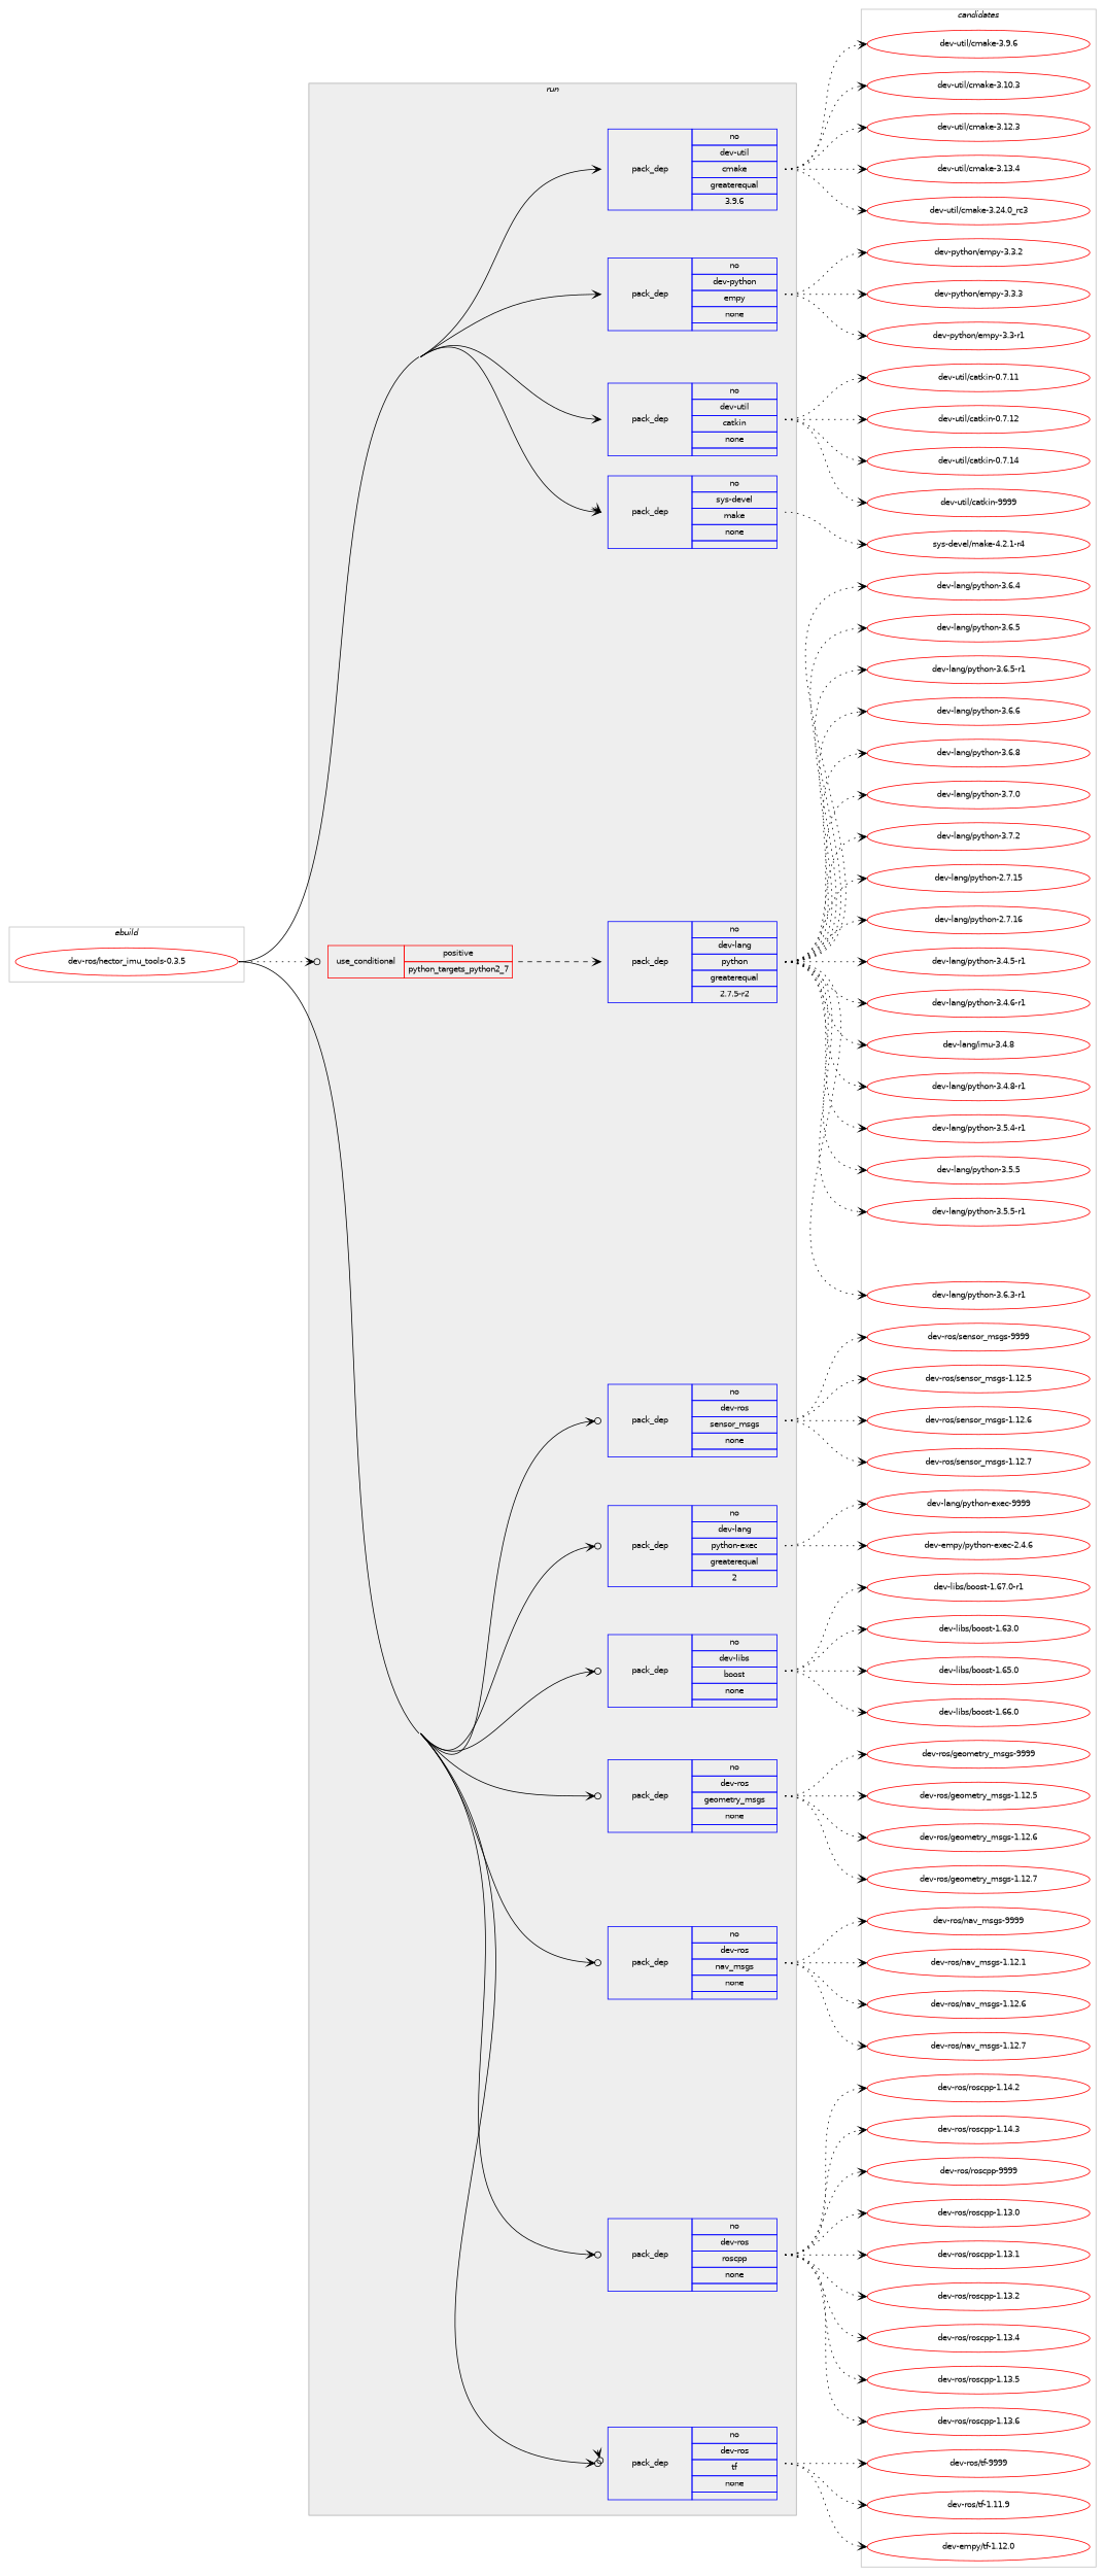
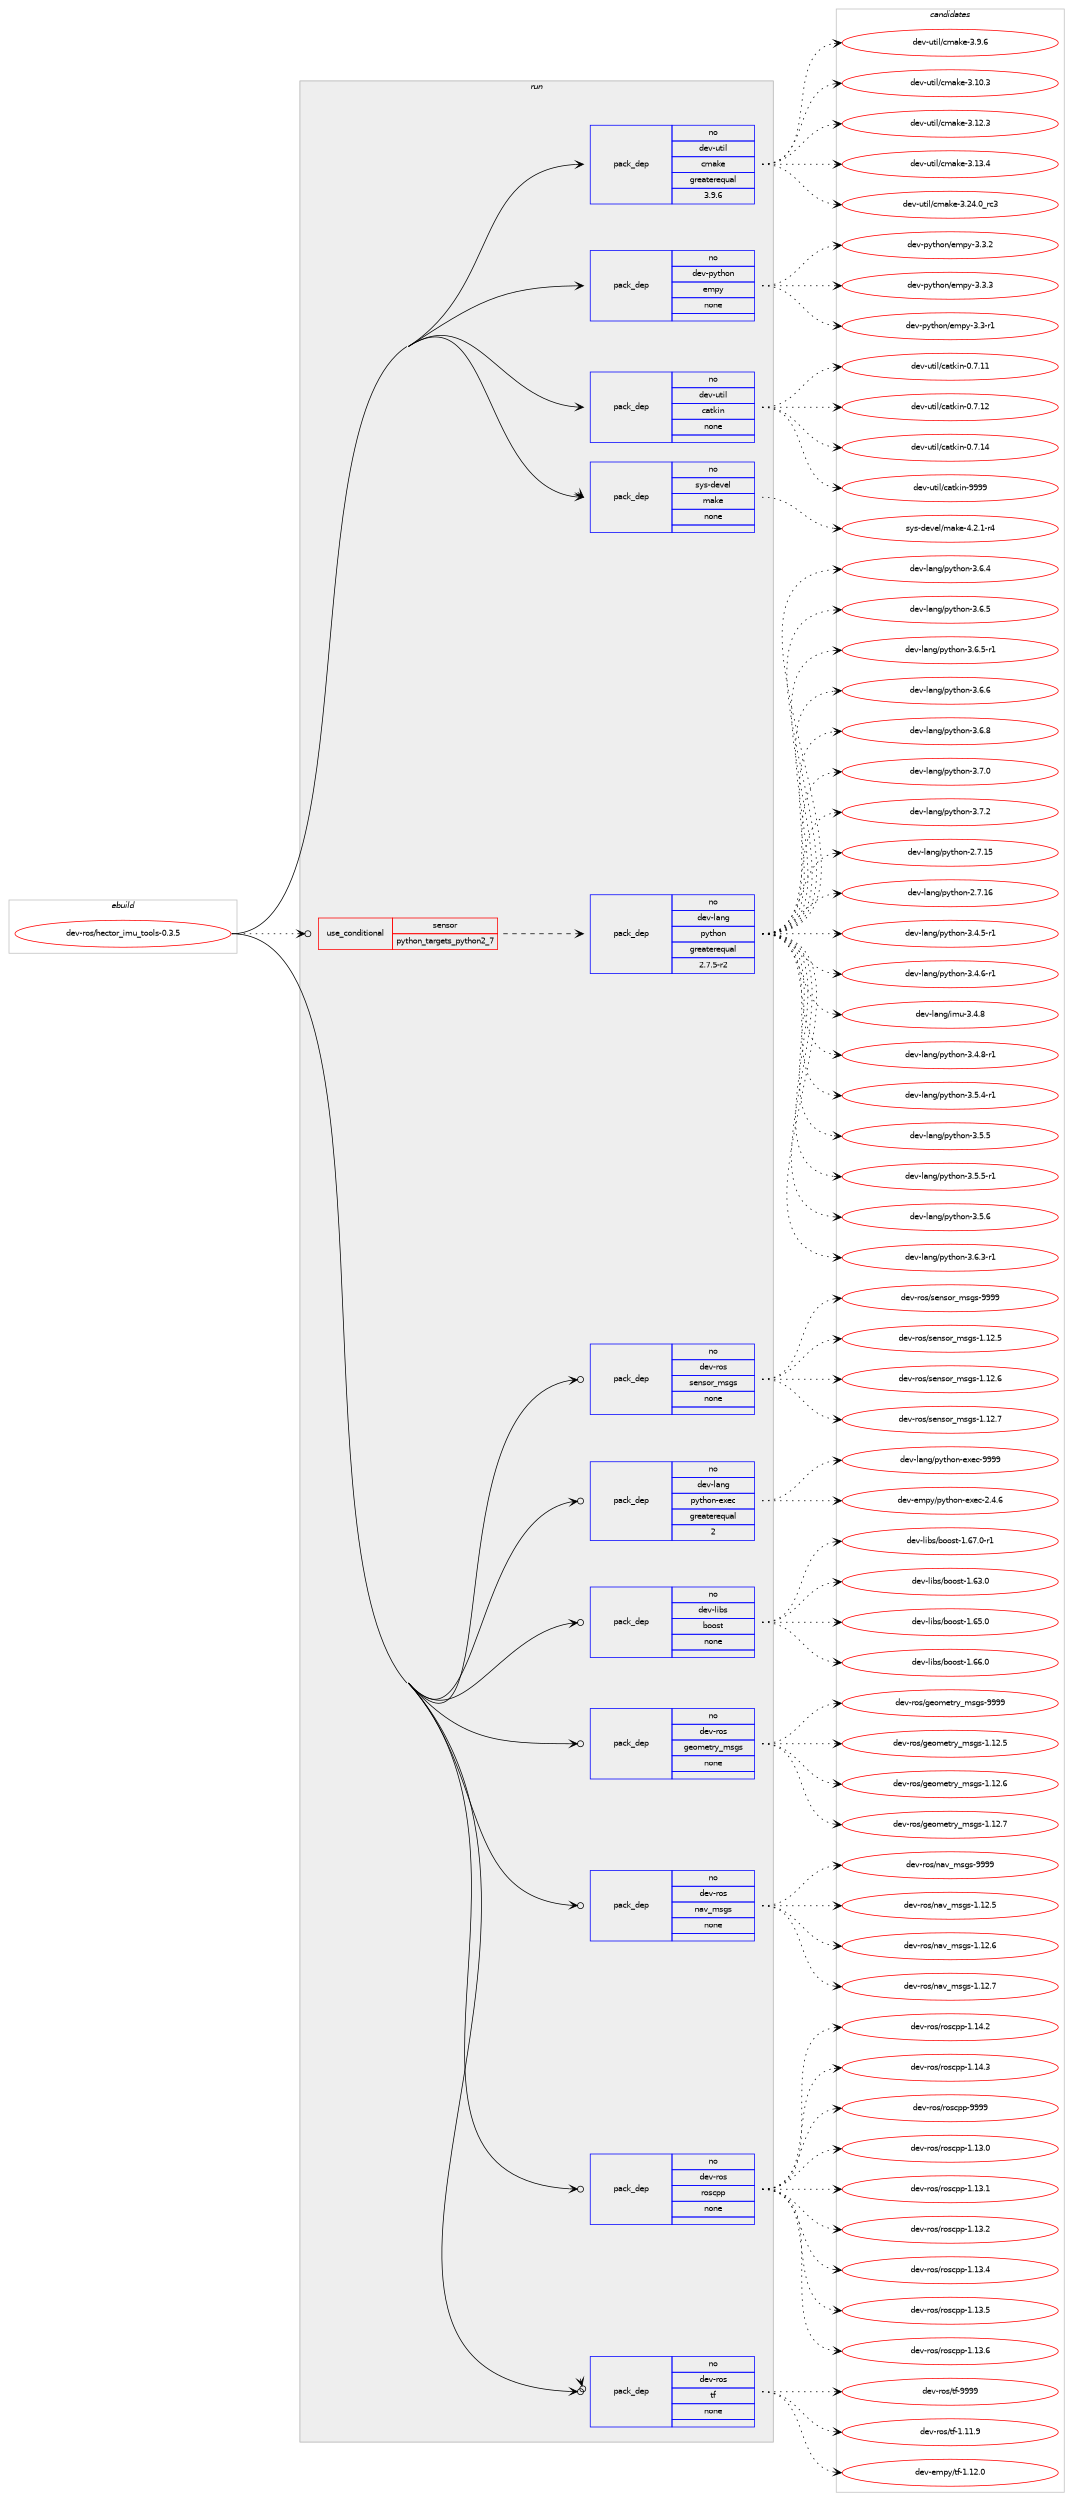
  digraph {
    compound=true
    concentrate=true
    fontname=Helvetica
    fontsize=10
    newrank=true
    rankdir=LR
    ranksep=1.5
    node [color=red fontname=Helvetica fontsize=10]
    edge [arrowhead=vee headport=w style=dotted tailport=e weight=100]
    n1 [label="dev-ros/hector_imu_tools-0.3.5" width=4]
    n2 [color=blue label=<<TABLE BORDER="0" CELLBORDER="1" CELLSPACING="0" CELLPADDING="4" WIDTH="220"><TR><TD ROWSPAN="6" CELLPADDING="30">pack_dep</TD></TR><TR><TD WIDTH="110">no</TD></TR><TR><TD>dev-util</TD></TR><TR><TD>cmake</TD></TR><TR><TD>greaterequal</TD></TR><TR><TD>3.9.6</TD></TR></TABLE>> shape=none]
    n3 [color=blue label=<<TABLE BORDER="0" CELLBORDER="1" CELLSPACING="0" CELLPADDING="4" WIDTH="220"><TR><TD ROWSPAN="6" CELLPADDING="30">pack_dep</TD></TR><TR><TD WIDTH="110">no</TD></TR><TR><TD>dev-python</TD></TR><TR><TD>empy</TD></TR><TR><TD>none</TD></TR><TR><TD></TD></TR></TABLE>> shape=none]
    n4 [color=blue label=<<TABLE BORDER="0" CELLBORDER="1" CELLSPACING="0" CELLPADDING="4" WIDTH="220"><TR><TD ROWSPAN="6" CELLPADDING="30">pack_dep</TD></TR><TR><TD WIDTH="110">no</TD></TR><TR><TD>dev-util</TD></TR><TR><TD>catkin</TD></TR><TR><TD>none</TD></TR><TR><TD></TD></TR></TABLE>> shape=none]
    n5 [color=blue label=<<TABLE BORDER="0" CELLBORDER="1" CELLSPACING="0" CELLPADDING="4" WIDTH="220"><TR><TD ROWSPAN="6" CELLPADDING="30">pack_dep</TD></TR><TR><TD WIDTH="110">no</TD></TR><TR><TD>sys-devel</TD></TR><TR><TD>make</TD></TR><TR><TD>none</TD></TR><TR><TD></TD></TR></TABLE>> shape=none]
    n6 [color=blue label=<<TABLE BORDER="0" CELLBORDER="1" CELLSPACING="0" CELLPADDING="4" WIDTH="220"><TR><TD ROWSPAN="6" CELLPADDING="30">pack_dep</TD></TR><TR><TD WIDTH="110">no</TD></TR><TR><TD>dev-lang</TD></TR><TR><TD>python</TD></TR><TR><TD>greaterequal</TD></TR><TR><TD>2.7.5-r2</TD></TR></TABLE>> shape=none]
-   n7 [label=<<TABLE BORDER="0" CELLBORDER="1" CELLSPACING="0" CELLPADDING="4"><TR><TD ROWSPAN="3" CELLPADDING="10">use_conditional</TD></TR><TR><TD>positive</TD></TR><TR><TD>python_targets_python2_7</TD></TR></TABLE>> shape=none]
+   n7 [label=<<TABLE BORDER="0" CELLBORDER="1" CELLSPACING="0" CELLPADDING="4"><TR><TD ROWSPAN="3" CELLPADDING="10">use_conditional</TD></TR><TR><TD>sensor</TD></TR><TR><TD>python_targets_python2_7</TD></TR></TABLE>> shape=none]
    n8 [color=blue label=<<TABLE BORDER="0" CELLBORDER="1" CELLSPACING="0" CELLPADDING="4" WIDTH="220"><TR><TD ROWSPAN="6" CELLPADDING="30">pack_dep</TD></TR><TR><TD WIDTH="110">no</TD></TR><TR><TD>dev-ros</TD></TR><TR><TD>sensor_msgs</TD></TR><TR><TD>none</TD></TR><TR><TD></TD></TR></TABLE>> shape=none]
    n9 [color=blue label=<<TABLE BORDER="0" CELLBORDER="1" CELLSPACING="0" CELLPADDING="4" WIDTH="220"><TR><TD ROWSPAN="6" CELLPADDING="30">pack_dep</TD></TR><TR><TD WIDTH="110">no</TD></TR><TR><TD>dev-lang</TD></TR><TR><TD>python-exec</TD></TR><TR><TD>greaterequal</TD></TR><TR><TD>2</TD></TR></TABLE>> shape=none]
    n10 [color=blue label=<<TABLE BORDER="0" CELLBORDER="1" CELLSPACING="0" CELLPADDING="4" WIDTH="220"><TR><TD ROWSPAN="6" CELLPADDING="30">pack_dep</TD></TR><TR><TD WIDTH="110">no</TD></TR><TR><TD>dev-libs</TD></TR><TR><TD>boost</TD></TR><TR><TD>none</TD></TR><TR><TD></TD></TR></TABLE>> shape=none]
    n11 [color=blue label=<<TABLE BORDER="0" CELLBORDER="1" CELLSPACING="0" CELLPADDING="4" WIDTH="220"><TR><TD ROWSPAN="6" CELLPADDING="30">pack_dep</TD></TR><TR><TD WIDTH="110">no</TD></TR><TR><TD>dev-ros</TD></TR><TR><TD>geometry_msgs</TD></TR><TR><TD>none</TD></TR><TR><TD></TD></TR></TABLE>> shape=none]
    n12 [color=blue label=<<TABLE BORDER="0" CELLBORDER="1" CELLSPACING="0" CELLPADDING="4" WIDTH="220"><TR><TD ROWSPAN="6" CELLPADDING="30">pack_dep</TD></TR><TR><TD WIDTH="110">no</TD></TR><TR><TD>dev-ros</TD></TR><TR><TD>nav_msgs</TD></TR><TR><TD>none</TD></TR><TR><TD></TD></TR></TABLE>> shape=none]
    n13 [color=blue label=<<TABLE BORDER="0" CELLBORDER="1" CELLSPACING="0" CELLPADDING="4" WIDTH="220"><TR><TD ROWSPAN="6" CELLPADDING="30">pack_dep</TD></TR><TR><TD WIDTH="110">no</TD></TR><TR><TD>dev-ros</TD></TR><TR><TD>roscpp</TD></TR><TR><TD>none</TD></TR><TR><TD></TD></TR></TABLE>> shape=none]
    n14 [color=blue label=<<TABLE BORDER="0" CELLBORDER="1" CELLSPACING="0" CELLPADDING="4" WIDTH="220"><TR><TD ROWSPAN="6" CELLPADDING="30">pack_dep</TD></TR><TR><TD WIDTH="110">no</TD></TR><TR><TD>dev-ros</TD></TR><TR><TD>tf</TD></TR><TR><TD>none</TD></TR><TR><TD></TD></TR></TABLE>> shape=none]
    n15 [label="dev-python/empy-3.3-r1" width=4]
    n16 [label="dev-python/empy-3.3.2" width=4]
    n17 [label="dev-python/empy-3.3.3" width=4]
    n18 [label="dev-util/catkin-0.7.11" width=4]
    n19 [label="dev-util/catkin-0.7.12" width=4]
    n20 [label="dev-util/catkin-0.7.14" width=4]
    n21 [label="dev-util/catkin-9999" width=4]
    n22 [label="dev-util/cmake-3.10.3" width=4]
    n23 [label="dev-util/cmake-3.12.3" width=4]
    n24 [label="dev-util/cmake-3.13.4" width=4]
    n25 [label="dev-util/cmake-3.24.0_rc3" width=4]
    n26 [label="dev-util/cmake-3.9.6" width=4]
    n27 [label="sys-devel/make-4.2.1-r4" width=4]
    n28 [label="dev-lang/python-2.7.15" width=4]
    n29 [label="dev-lang/python-2.7.16" width=4]
    n30 [label="dev-lang/python-3.4.5-r1" width=4]
    n31 [label="dev-lang/python-3.4.6-r1" width=4]
    n32 [label="dev-lang/imu-3.4.8" width=4]
    n33 [label="dev-lang/python-3.4.8-r1" width=4]
    n34 [label="dev-lang/python-3.5.4-r1" width=4]
    n35 [label="dev-lang/python-3.5.5" width=4]
    n36 [label="dev-lang/python-3.5.5-r1" width=4]
+   n37 [label="dev-lang/python-3.5.6" width=4]
    n38 [label="dev-lang/python-3.6.3-r1" width=4]
    n39 [label="dev-lang/python-3.6.4" width=4]
    n40 [label="dev-lang/python-3.6.5" width=4]
    n41 [label="dev-lang/python-3.6.5-r1" width=4]
    n42 [label="dev-lang/python-3.6.6" width=4]
    n43 [label="dev-lang/python-3.6.8" width=4]
    n44 [label="dev-lang/python-3.7.0" width=4]
    n45 [label="dev-lang/python-3.7.2" width=4]
    n46 [label="dev-empy/python-exec-2.4.6" width=4]
    n47 [label="dev-lang/python-exec-9999" width=4]
    n48 [label="dev-libs/boost-1.63.0" width=4]
    n49 [label="dev-libs/boost-1.65.0" width=4]
    n50 [label="dev-libs/boost-1.66.0" width=4]
    n51 [label="dev-libs/boost-1.67.0-r1" width=4]
    n52 [label="dev-ros/geometry_msgs-1.12.5" width=4]
    n53 [label="dev-ros/geometry_msgs-1.12.6" width=4]
    n54 [label="dev-ros/geometry_msgs-1.12.7" width=4]
    n55 [label="dev-ros/geometry_msgs-9999" width=4]
-   n56 [label="dev-ros/nav_msgs-1.12.1" width=4]
+   n56 [label="dev-ros/nav_msgs-1.12.5" width=4]
    n57 [label="dev-ros/nav_msgs-1.12.6" width=4]
    n58 [label="dev-ros/nav_msgs-1.12.7" width=4]
    n59 [label="dev-ros/nav_msgs-9999" width=4]
    n60 [label="dev-ros/roscpp-1.13.0" width=4]
    n61 [label="dev-ros/roscpp-1.13.1" width=4]
    n62 [label="dev-ros/roscpp-1.13.2" width=4]
    n63 [label="dev-ros/roscpp-1.13.4" width=4]
    n64 [label="dev-ros/roscpp-1.13.5" width=4]
    n65 [label="dev-ros/roscpp-1.13.6" width=4]
    n66 [label="dev-ros/roscpp-1.14.2" width=4]
    n67 [label="dev-ros/roscpp-1.14.3" width=4]
    n68 [label="dev-ros/roscpp-9999" width=4]
    n69 [label="dev-ros/sensor_msgs-1.12.5" width=4]
    n70 [label="dev-ros/sensor_msgs-1.12.6" width=4]
    n71 [label="dev-ros/sensor_msgs-1.12.7" width=4]
    n72 [label="dev-ros/sensor_msgs-9999" width=4]
    n73 [label="dev-ros/tf-1.11.9" width=4]
    n74 [label="dev-empy/tf-1.12.0" width=4]
    n75 [label="dev-ros/tf-9999" width=4]
    subgraph cluster_1 {
      color=gray
      label=<<i>ebuild</i>>
      rank=same
      n1
    }
    subgraph cluster_2 {
      color=gray
      label=<<i>dependencies</i>>
      subgraph cluster_3 {
        color=gray
        fillcolor="#eeeeee"
        label=<<i>compile</i>>
        style=filled
        subgraph sub_4 {
          color=gray
          fillcolor="#eeeeee"
          label=<<i>compile</i>>
          style=filled
          n2
        }
        subgraph sub_5 {
          color=gray
          fillcolor="#eeeeee"
          label=<<i>compile</i>>
          style=filled
          n3
        }
        subgraph sub_6 {
          color=gray
          fillcolor="#eeeeee"
          label=<<i>compile</i>>
          style=filled
          n4
        }
        subgraph sub_7 {
          color=gray
          fillcolor="#eeeeee"
          label=<<i>compile</i>>
          style=filled
          n5
        }
      }
      subgraph cluster_8 {
        color=gray
        fillcolor="#eeeeee"
        label=<<i>compile and run</i>>
        style=filled
        subgraph sub_9 {
          color=gray
          fillcolor="#eeeeee"
          label=<<i>compile and run</i>>
          style=filled
          n7
          subgraph sub_10 {
            color=gray
            fillcolor="#eeeeee"
            label=<<i>compile and run</i>>
            style=filled
            n6
          }
        }
        subgraph sub_11 {
          color=gray
          fillcolor="#eeeeee"
          label=<<i>compile and run</i>>
          style=filled
          n8
        }
        subgraph sub_12 {
          color=gray
          fillcolor="#eeeeee"
          label=<<i>compile and run</i>>
          style=filled
          n9
        }
        subgraph sub_13 {
          color=gray
          fillcolor="#eeeeee"
          label=<<i>compile and run</i>>
          style=filled
          n10
        }
        subgraph sub_14 {
          color=gray
          fillcolor="#eeeeee"
          label=<<i>compile and run</i>>
          style=filled
          n11
        }
        subgraph sub_15 {
          color=gray
          fillcolor="#eeeeee"
          label=<<i>compile and run</i>>
          style=filled
          n12
        }
        subgraph sub_16 {
          color=gray
          fillcolor="#eeeeee"
          label=<<i>compile and run</i>>
          style=filled
          n13
        }
        subgraph sub_17 {
          color=gray
          fillcolor="#eeeeee"
          label=<<i>compile and run</i>>
          style=filled
          n14
        }
      }
      subgraph cluster_18 {
        color=gray
        fillcolor="#eeeeee"
        label=<<i>run</i>>
        style=filled
      }
    }
    subgraph cluster_19 {
      color=gray
      label=<<i>candidates</i>>
      rank=same
      subgraph sub_20 {
        color=black
        label=<<i>candidates</i>>
        nodesep=1
        rank=same
        n15
        n16
        n17
      }
      subgraph sub_21 {
        color=black
        label=<<i>candidates</i>>
        nodesep=1
        rank=same
        n18
        n19
        n20
        n21
      }
      subgraph sub_22 {
        color=black
        label=<<i>candidates</i>>
        nodesep=1
        rank=same
        n22
        n23
        n24
        n25
        n26
      }
      subgraph sub_23 {
        color=black
        label=<<i>candidates</i>>
        nodesep=1
        rank=same
        n27
      }
      subgraph sub_24 {
        color=black
        label=<<i>candidates</i>>
        nodesep=1
        rank=same
        n28
        n29
        n30
        n31
        n32
        n33
        n34
        n35
        n36
+       n37
        n38
        n39
        n40
        n41
        n42
        n43
        n44
        n45
      }
      subgraph sub_25 {
        color=black
        label=<<i>candidates</i>>
        nodesep=1
        rank=same
        n46
        n47
      }
      subgraph sub_26 {
        color=black
        label=<<i>candidates</i>>
        nodesep=1
        rank=same
        n48
        n49
        n50
        n51
      }
      subgraph sub_27 {
        color=black
        label=<<i>candidates</i>>
        nodesep=1
        rank=same
        n52
        n53
        n54
        n55
      }
      subgraph sub_28 {
        color=black
        label=<<i>candidates</i>>
        nodesep=1
        rank=same
        n56
        n57
        n58
        n59
      }
      subgraph sub_29 {
        color=black
        label=<<i>candidates</i>>
        nodesep=1
        rank=same
        n60
        n61
        n62
        n63
        n64
        n65
        n66
        n67
        n68
      }
      subgraph sub_30 {
        color=black
        label=<<i>candidates</i>>
        nodesep=1
        rank=same
        n69
        n70
        n71
        n72
      }
      subgraph sub_31 {
        color=black
        label=<<i>candidates</i>>
        nodesep=1
        rank=same
        n73
        n74
        n75
      }
    }
    n1 -> n2 [style=solid weight=20]
    n1 -> n3 [style=solid weight=20]
    n1 -> n4 [style=solid weight=20]
    n1 -> n5 [style=solid weight=20]
    n1 -> n7 [arrowhead=odotvee weight=20]
    n1 -> n8 [arrowhead=odotvee style=solid weight=20]
    n1 -> n9 [arrowhead=odotvee style=solid weight=20]
    n1 -> n10 [arrowhead=odotvee style=solid weight=20]
    n1 -> n11 [arrowhead=odotvee style=solid weight=20]
    n1 -> n12 [arrowhead=odotvee style=solid weight=20]
    n1 -> n13 [arrowhead=odotvee style=solid weight=20]
    n1 -> n14 [arrowhead=odotvee style=solid weight=20]
    n2 -> n22
    n2 -> n23
    n2 -> n24
    n2 -> n25
    n2 -> n26
    n3 -> n15
    n3 -> n16
    n3 -> n17
    n4 -> n18
    n4 -> n19
    n4 -> n20
    n4 -> n21
    n5 -> n27
    n6 -> n28
    n6 -> n29
    n6 -> n30
    n6 -> n31
    n6 -> n32
    n6 -> n33
    n6 -> n34
    n6 -> n35
    n6 -> n36
+   n6 -> n37
    n6 -> n38
    n6 -> n39
    n6 -> n40
    n6 -> n41
    n6 -> n42
    n6 -> n43
    n6 -> n44
    n6 -> n45
    n7 -> n6 [style=dashed weight=20]
    n8 -> n69
    n8 -> n70
    n8 -> n71
    n8 -> n72
    n9 -> n46
    n9 -> n47
    n10 -> n48
    n10 -> n49
    n10 -> n50
    n10 -> n51
    n11 -> n52
    n11 -> n53
    n11 -> n54
    n11 -> n55
    n12 -> n56
    n12 -> n57
    n12 -> n58
    n12 -> n59
    n13 -> n60
    n13 -> n61
    n13 -> n62
    n13 -> n63
    n13 -> n64
    n13 -> n65
    n13 -> n66
    n13 -> n67
    n13 -> n68
    n14 -> n73
    n14 -> n74
    n14 -> n75
  }
